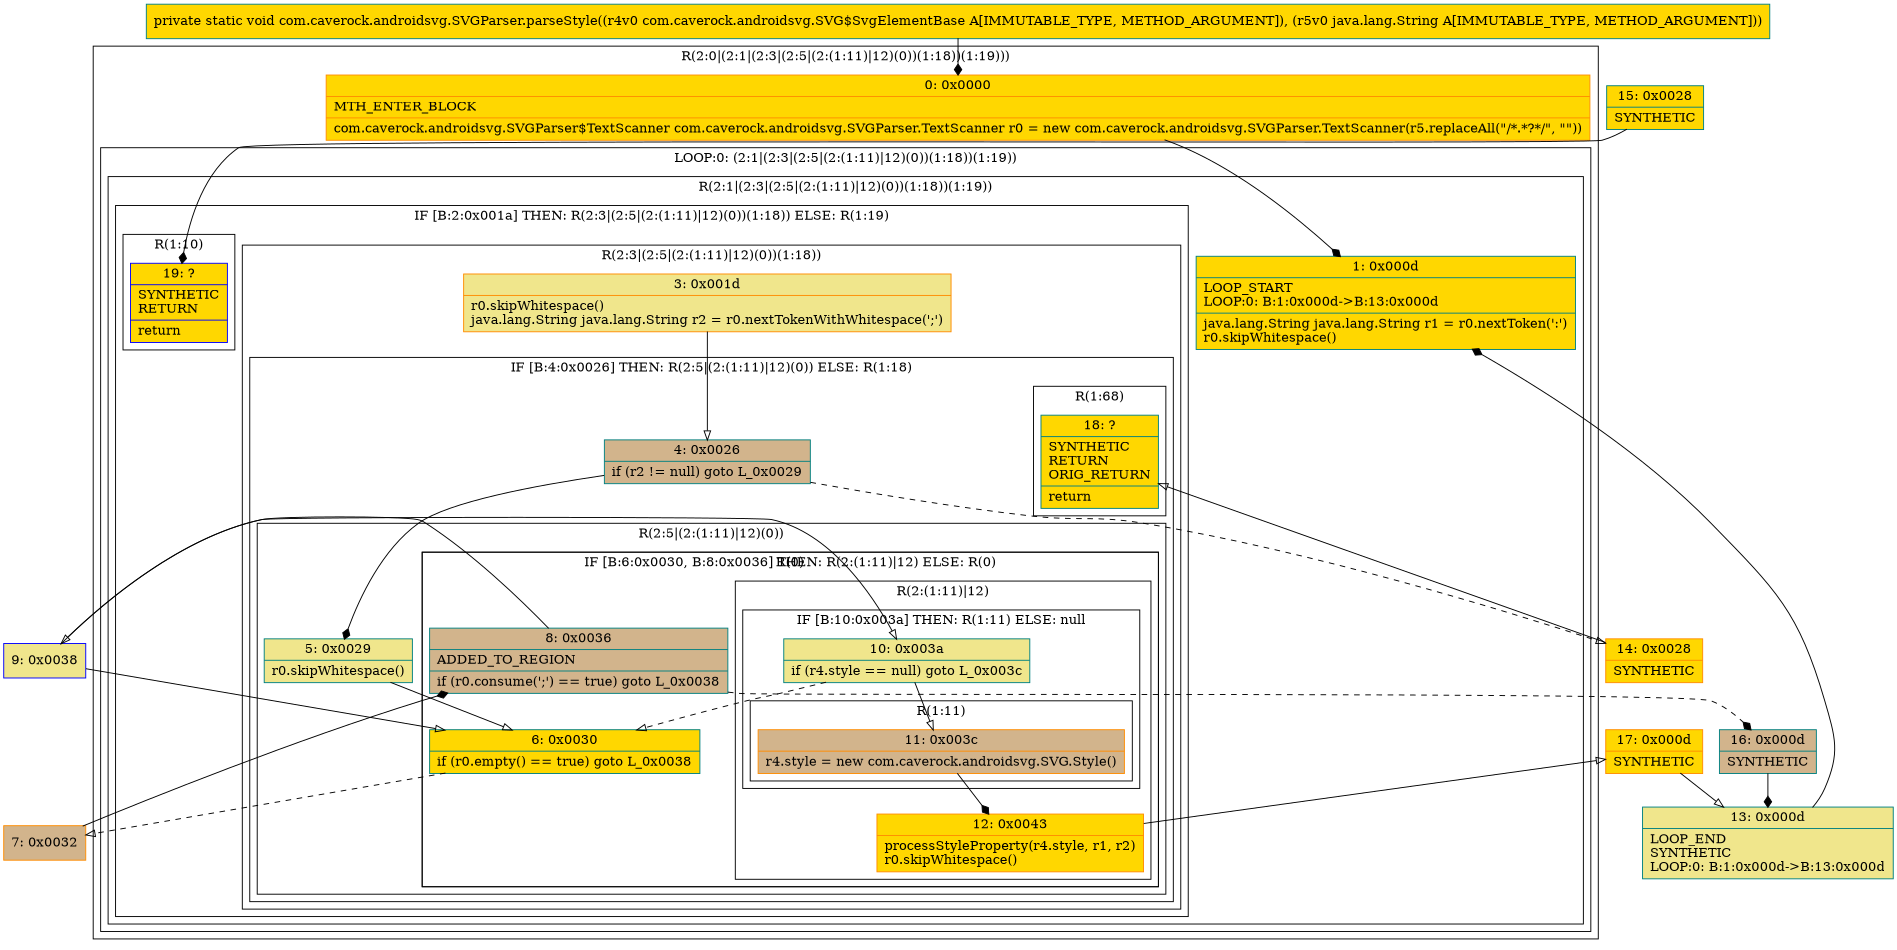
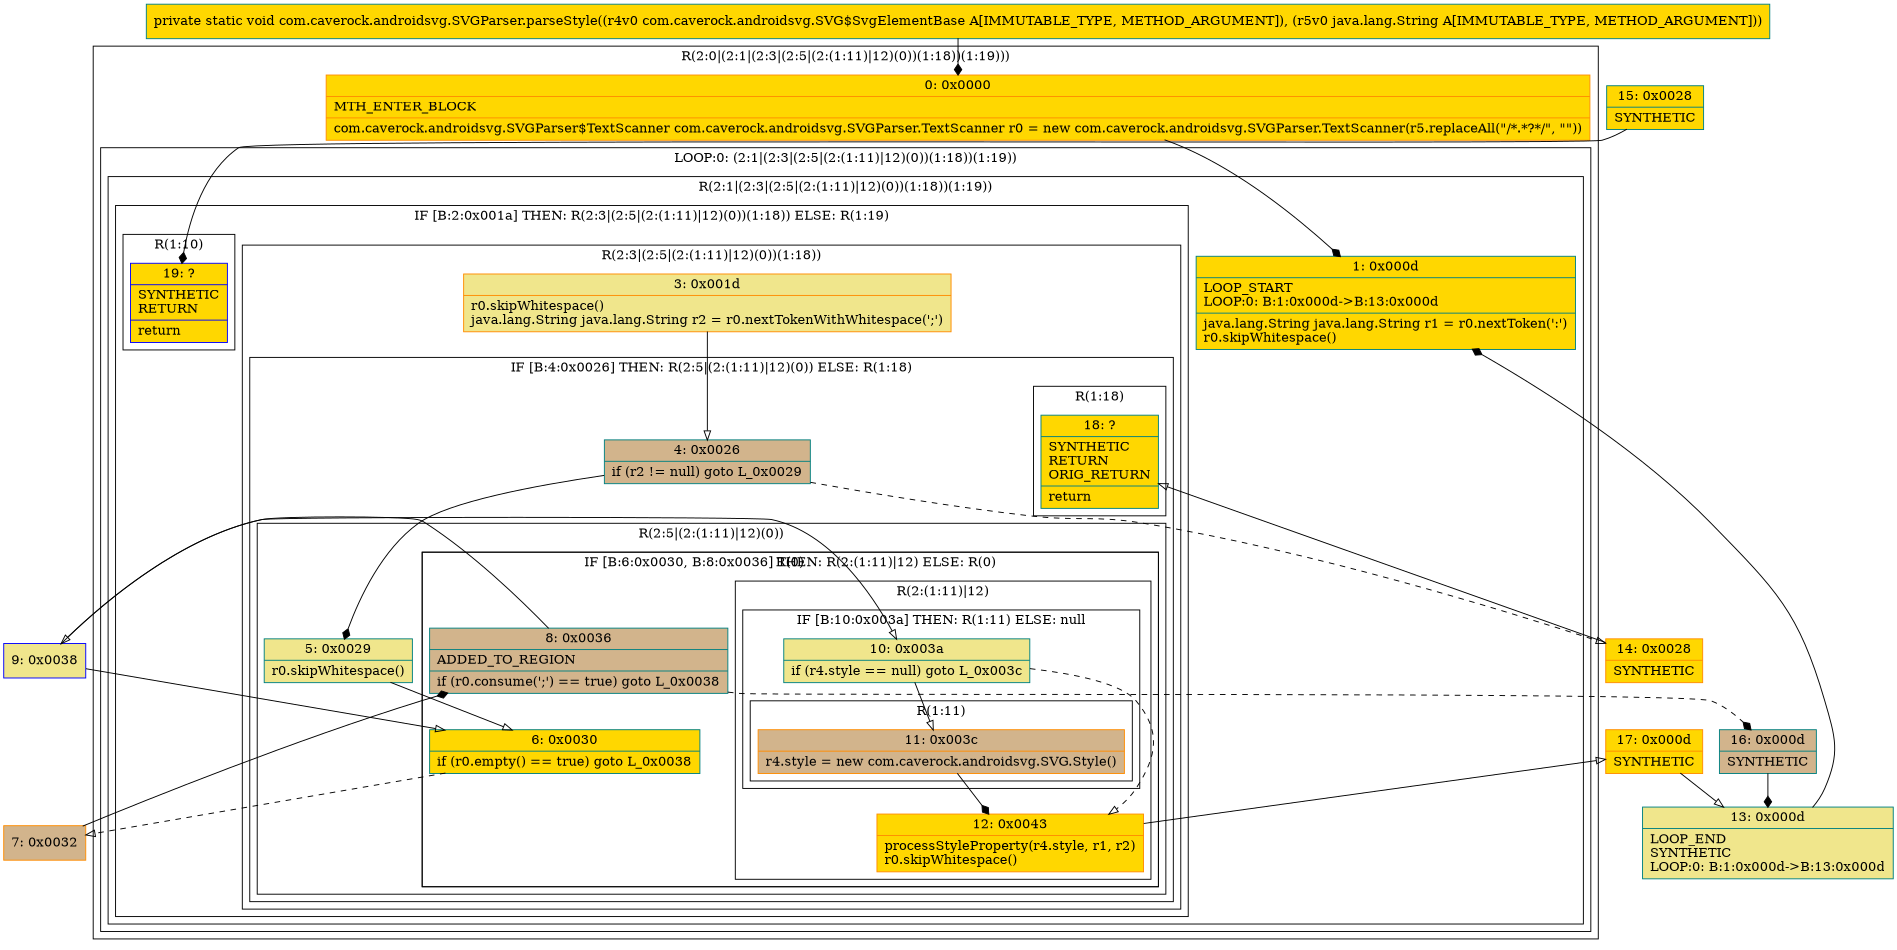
  digraph {
    node [color=teal fillcolor=gold shape=record style=filled]
    edge [arrowhead=onormal]
    n1 [color=darkorange fillcolor=tan label="{11\:\ 0x003c|r4.style = new com.caverock.androidsvg.SVG.Style()\l}"]
    n2 [fillcolor=khaki label="{10\:\ 0x003a|if (r4.style == null) goto L_0x003c\l}"]
    n3 [color=darkorange label="{12\:\ 0x0043|processStyleProperty(r4.style, r1, r2)\lr0.skipWhitespace()\l}"]
    n4 [label="{6\:\ 0x0030|if (r0.empty() == true) goto L_0x0038\l}"]
    n5 [fillcolor=tan label="{8\:\ 0x0036|ADDED_TO_REGION\l|if (r0.consume(';') == true) goto L_0x0038\l}"]
    n6 [fillcolor=khaki label="{5\:\ 0x0029|r0.skipWhitespace()\l}"]
    n7 [label="{18\:\ ?|SYNTHETIC\lRETURN\lORIG_RETURN\l|return\l}"]
    n8 [fillcolor=tan label="{4\:\ 0x0026|if (r2 != null) goto L_0x0029\l}"]
    n9 [color=darkorange fillcolor=khaki label="{3\:\ 0x001d|r0.skipWhitespace()\ljava.lang.String java.lang.String r2 = r0.nextTokenWithWhitespace(';')\l}"]
    n10 [color=blue label="{19\:\ ?|SYNTHETIC\lRETURN\l|return\l}"]
    n11 [label="{1\:\ 0x000d|LOOP_START\lLOOP:0: B:1:0x000d\-\>B:13:0x000d\l|java.lang.String java.lang.String r1 = r0.nextToken(':')\lr0.skipWhitespace()\l}"]
    n12 [color=darkorange label="{0\:\ 0x0000|MTH_ENTER_BLOCK\l|com.caverock.androidsvg.SVGParser$TextScanner com.caverock.androidsvg.SVGParser.TextScanner r0 = new com.caverock.androidsvg.SVGParser.TextScanner(r5.replaceAll(\"\/*.*?*\/\", \"\"))\l}"]
    n13 [color=darkorange label="{17\:\ 0x000d|SYNTHETIC\l}"]
    n14 [color=darkorange fillcolor=tan label="{7\:\ 0x0032}"]
    n15 [color=blue fillcolor=khaki label="{9\:\ 0x0038}"]
    n16 [fillcolor=tan label="{16\:\ 0x000d|SYNTHETIC\l}"]
    n17 [color=darkorange label="{14\:\ 0x0028|SYNTHETIC\l}"]
    n18 [label="{15\:\ 0x0028|SYNTHETIC\l}"]
    n19 [fillcolor=khaki label="{13\:\ 0x000d|LOOP_END\lSYNTHETIC\lLOOP:0: B:1:0x000d\-\>B:13:0x000d\l}"]
    n20 [label="{private static void com.caverock.androidsvg.SVGParser.parseStyle((r4v0 com.caverock.androidsvg.SVG$SvgElementBase A[IMMUTABLE_TYPE, METHOD_ARGUMENT]), (r5v0 java.lang.String A[IMMUTABLE_TYPE, METHOD_ARGUMENT])) }"]
    subgraph cluster_1 {
      label="R(2:0|(2:1|(2:3|(2:5|(2:(1:11)|12)(0))(1:18))(1:19)))"
      n12
      subgraph cluster_2 {
        label="LOOP:0: (2:1|(2:3|(2:5|(2:(1:11)|12)(0))(1:18))(1:19))"
        subgraph cluster_3 {
          label="R(2:1|(2:3|(2:5|(2:(1:11)|12)(0))(1:18))(1:19))"
          n11
          subgraph cluster_4 {
            label="IF [B:2:0x001a] THEN: R(2:3|(2:5|(2:(1:11)|12)(0))(1:18)) ELSE: R(1:19)"
            subgraph cluster_5 {
              label="R(2:3|(2:5|(2:(1:11)|12)(0))(1:18))"
              n9
              subgraph cluster_6 {
                label="IF [B:4:0x0026] THEN: R(2:5|(2:(1:11)|12)(0)) ELSE: R(1:18)"
                n8
                subgraph cluster_7 {
                  label="R(2:5|(2:(1:11)|12)(0))"
                  n6
                  subgraph cluster_8 {
                    label="IF [B:6:0x0030, B:8:0x0036] THEN: R(2:(1:11)|12) ELSE: R(0)"
                    n4
                    n5
                    subgraph cluster_9 {
                      label="R(2:(1:11)|12)"
                      n3
                      subgraph cluster_10 {
                        label="IF [B:10:0x003a] THEN: R(1:11) ELSE: null"
                        n2
                        subgraph cluster_11 {
                          label="R(1:11)"
                          n1
                        }
                      }
                    }
                    subgraph cluster_12 {
                      label="R(0)"
                    }
                  }
                }
                subgraph cluster_13 {
-                 label="R(1:68)"
+                 label="R(1:18)"
                  n7
                }
              }
            }
            subgraph cluster_14 {
              label="R(1:10)"
              n10
            }
          }
        }
      }
    }
    n1 -> n3 [arrowhead=diamond]
    n2 -> n1
-   n2 -> n4 [style=dashed]
+   n2 -> n3 [style=dashed]
    n3 -> n13
    n4 -> n14 [style=dashed]
    n5 -> n15
    n5 -> n16 [arrowhead=diamond style=dashed]
    n6 -> n4
    n8 -> n6 [arrowhead=diamond]
    n8 -> n17 [style=dashed]
    n9 -> n8
    n12 -> n11 [arrowhead=diamond]
    n13 -> n19
    n14 -> n5 [arrowhead=diamond]
    n15 -> n2
    n15 -> n4
    n16 -> n19 [arrowhead=diamond]
    n17 -> n7
    n18 -> n10 [arrowhead=diamond]
    n19 -> n11 [arrowhead=diamond]
    n20 -> n12 [arrowhead=diamond]
  }
